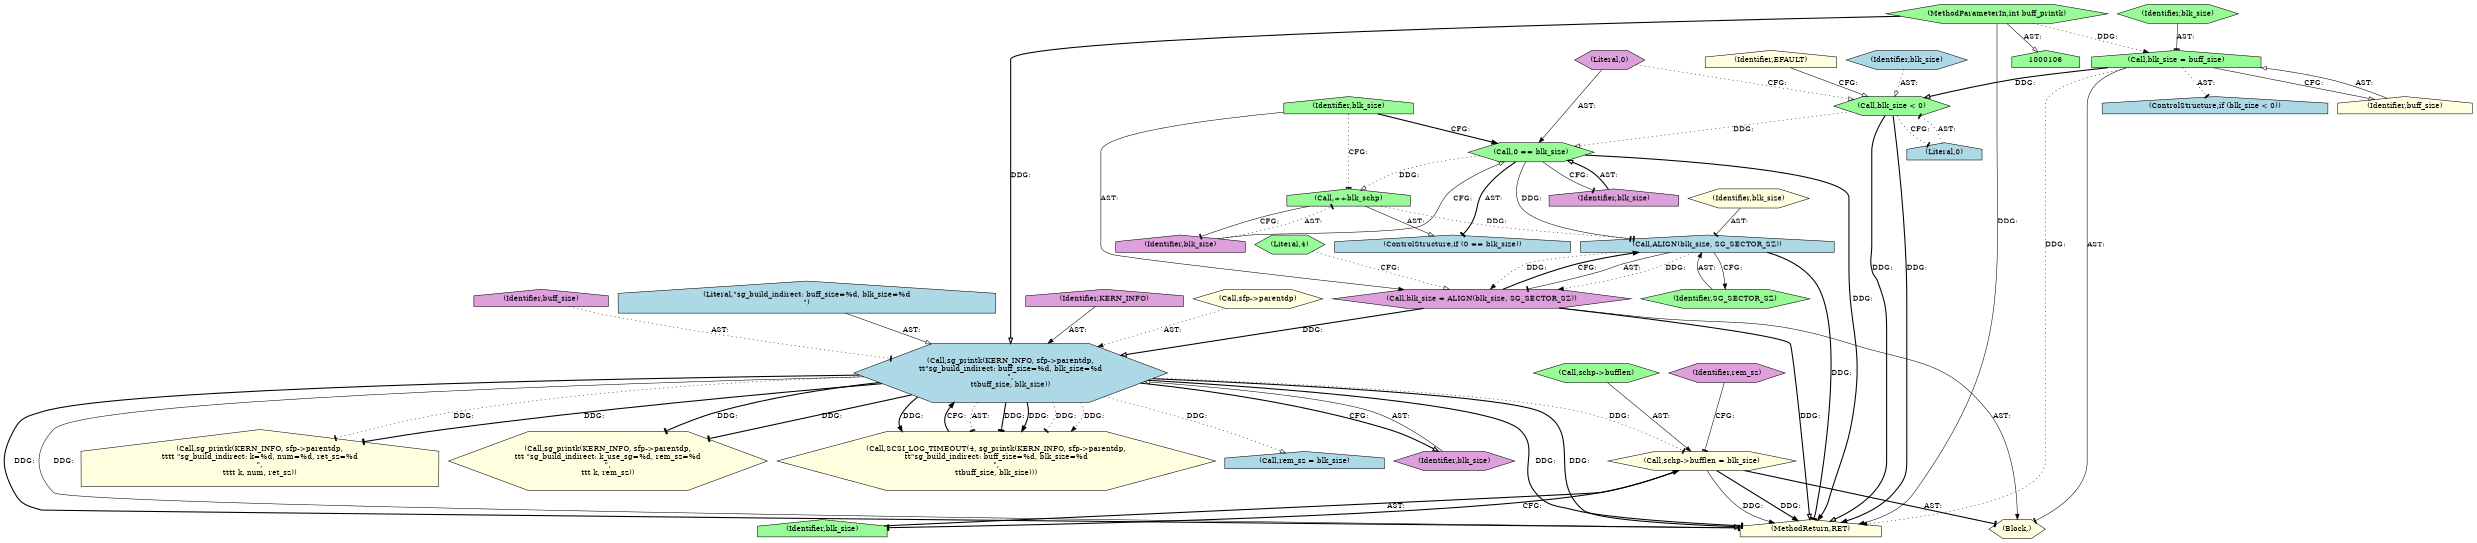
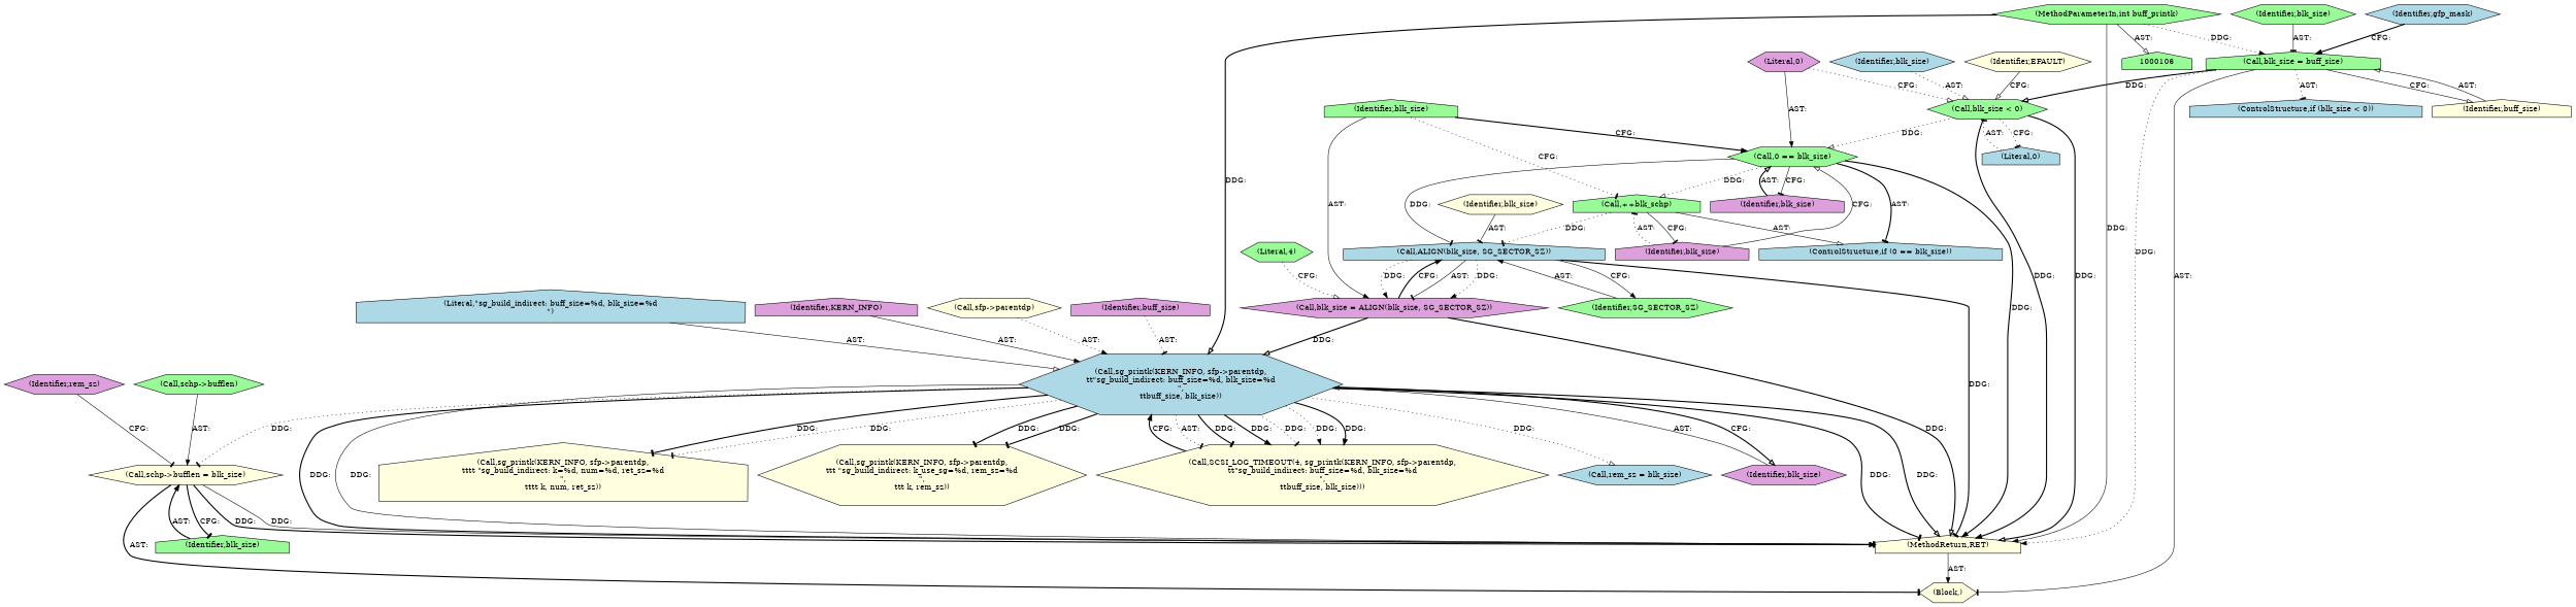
  digraph {
    node [fillcolor=palegreen shape=hexagon style=filled]
    edge [arrowhead=tee style=bold]
    n1 [fillcolor=lightyellow label="(Call,schp->bufflen = blk_size)"]
    n2 [label="(Identifier,blk_size)" shape=house]
    n3 [fillcolor=lightyellow label="(MethodReturn,RET)" shape=house]
    n4 [fillcolor=lightyellow label="(Block,)"]
    n5 [fillcolor=lightblue label="(Call,sg_printk(KERN_INFO, sfp->parentdp,\n\t\t\"sg_build_indirect: buff_size=%d, blk_size=%d\n\",\n\t\tbuff_size, blk_size))"]
    n6 [fillcolor=lightyellow label="(Call,sg_printk(KERN_INFO, sfp->parentdp,\n\t\t\t\t \"sg_build_indirect: k=%d, num=%d, ret_sz=%d\n\",\n\t\t\t\t k, num, ret_sz))" shape=house]
    n7 [fillcolor=lightyellow label="(Call,sg_printk(KERN_INFO, sfp->parentdp,\n\t\t\t \"sg_build_indirect: k_use_sg=%d, rem_sz=%d\n\",\n\t\t\t k, rem_sz))"]
    n8 [fillcolor=lightyellow label="(Call,SCSI_LOG_TIMEOUT(4, sg_printk(KERN_INFO, sfp->parentdp,\n\t\t\"sg_build_indirect: buff_size=%d, blk_size=%d\n\",\n\t\tbuff_size, blk_size)))"]
-   n9 [fillcolor=lightblue label="(Call,rem_sz = blk_size)" shape=house]
+   n9 [fillcolor=lightblue label="(Call,rem_sz = blk_size)"]
    n10 [fillcolor=plum label="(Identifier,blk_size)"]
    n11 [label="(MethodParameterIn,int buff_printk)"]
    n12 [label="(Call,blk_size = buff_size)" shape=house]
    1000106 [shape=house]
    n14 [label="(Call,blk_size < 0)"]
    n15 [fillcolor=lightblue label="(ControlStructure,if (blk_size < 0))" shape=house]
    n16 [fillcolor=lightyellow label="(Identifier,buff_size)" shape=house]
    n17 [fillcolor=plum label="(Call,blk_size = ALIGN(blk_size, SG_SECTOR_SZ))"]
    n18 [fillcolor=lightblue label="(Call,ALIGN(blk_size, SG_SECTOR_SZ))" shape=house]
    n19 [label="(Identifier,SG_SECTOR_SZ)"]
    n20 [label="(Call,++blk_schp)" shape=house]
    n21 [fillcolor=plum label="(Identifier,blk_size)" shape=house]
    n22 [fillcolor=lightblue label="(ControlStructure,if (0 == blk_size))" shape=house]
    n23 [label="(Call,0 == blk_size)"]
    n24 [fillcolor=plum label="(Identifier,blk_size)" shape=house]
    n25 [fillcolor=lightblue label="(Literal,0)" shape=house]
    n26 [fillcolor=plum label="(Identifier,rem_sz)"]
    n27 [label="(Identifier,blk_size)"]
    n28 [fillcolor=lightblue label="(Literal,\"sg_build_indirect: buff_size=%d, blk_size=%d\n\")" shape=house]
    n29 [label="(Identifier,blk_size)" shape=house]
    n30 [fillcolor=plum label="(Identifier,KERN_INFO)" shape=house]
    n31 [fillcolor=lightyellow label="(Identifier,blk_size)"]
    n32 [label="(Literal,4)"]
+   n33 [fillcolor=lightblue label="(Identifier,gfp_mask)"]
    n34 [label="(Call,schp->bufflen)"]
    n35 [fillcolor=lightyellow label="(Call,sfp->parentdp)"]
-   n36 [fillcolor=lightyellow label="(Identifier,EFAULT)" shape=house]
+   n36 [fillcolor=lightyellow label="(Identifier,EFAULT)"]
    n37 [fillcolor=plum label="(Identifier,buff_size)" shape=house]
    n38 [fillcolor=plum label="(Literal,0)"]
    n39 [fillcolor=lightblue label="(Identifier,blk_size)"]
    n1 -> n2 [label="CFG: "]
    n1 -> n3 [arrowhead=normal label="DDG: "]
    n1 -> n3 [arrowhead=normal label="DDG: " style=solid]
    n1 -> n4 [label="AST: "]
    n2 -> n1 [arrowhead=normal label="AST: "]
    n5 -> n1 [label="DDG: " style=dotted]
    n5 -> n3 [arrowhead=onormal label="DDG: "]
    n5 -> n3 [label="DDG: "]
    n5 -> n3 [arrowhead=onormal label="DDG: " style=solid]
    n5 -> n3 [label="DDG: "]
    n5 -> n6 [label="DDG: " style=dotted]
    n5 -> n6 [label="DDG: "]
    n5 -> n7 [label="DDG: "]
    n5 -> n7 [label="DDG: "]
    n5 -> n8 [label="AST: " style=dotted]
    n5 -> n8 [label="DDG: "]
    n5 -> n8 [arrowhead=normal label="DDG: "]
    n5 -> n8 [label="DDG: " style=dotted]
    n5 -> n8 [arrowhead=normal label="DDG: " style=dotted]
    n5 -> n8 [arrowhead=normal label="DDG: "]
    n5 -> n9 [arrowhead=onormal label="DDG: " style=dotted]
    n5 -> n10 [arrowhead=onormal label="CFG: "]
    n8 -> n5 [arrowhead=normal label="CFG: "]
    n10 -> n5 [arrowhead=onormal label="AST: " style=solid]
    n11 -> n3 [arrowhead=normal label="DDG: " style=solid]
    n11 -> n5 [arrowhead=onormal label="DDG: "]
    n11 -> n12 [arrowhead=normal label="DDG: " style=dotted]
    n11 -> 1000106 [arrowhead=onormal label="AST: " style=solid]
    n12 -> n3 [arrowhead=normal label="DDG: " style=dotted]
    n12 -> n4 [label="AST: " style=solid]
    n12 -> n14 [arrowhead=onormal label="DDG: "]
    n12 -> n15 [label="AST: " style=dotted]
    n12 -> n16 [arrowhead=onormal label="CFG: " style=solid]
    n14 -> n3 [arrowhead=onormal label="DDG: "]
    n14 -> n3 [arrowhead=normal label="DDG: "]
    n14 -> n23 [arrowhead=onormal label="DDG: " style=dotted]
    n14 -> n25 [label="CFG: " style=dotted]
    n16 -> n12 [arrowhead=onormal label="AST: " style=solid]
    n17 -> n3 [arrowhead=onormal label="DDG: "]
-   n17 -> n4 [arrowhead=normal label="AST: " style=solid]
+   n3 -> n4 [arrowhead=normal label="AST: " style=solid]
    n17 -> n5 [arrowhead=onormal label="DDG: "]
    n17 -> n18 [arrowhead=normal label="CFG: "]
    n18 -> n3 [label="DDG: "]
    n18 -> n17 [label="AST: " style=solid]
    n18 -> n17 [arrowhead=normal label="DDG: " style=dotted]
    n18 -> n17 [arrowhead=normal label="DDG: " style=dotted]
    n18 -> n19 [arrowhead=normal label="CFG: " style=solid]
    n19 -> n18 [arrowhead=normal label="AST: " style=solid]
    n20 -> n18 [label="DDG: " style=dotted]
    n20 -> n21 [label="CFG: " style=solid]
    n20 -> n22 [arrowhead=onormal label="AST: " style=solid]
    n21 -> n20 [label="AST: " style=dotted]
    n21 -> n23 [arrowhead=onormal label="CFG: " style=solid]
    n23 -> n3 [arrowhead=normal label="DDG: "]
    n23 -> n18 [label="DDG: " style=solid]
    n23 -> n20 [arrowhead=onormal label="DDG: " style=dotted]
    n23 -> n22 [label="AST: "]
    n23 -> n24 [label="CFG: " style=solid]
    n24 -> n23 [arrowhead=onormal label="AST: "]
    n25 -> n14 [label="AST: " style=dotted]
    n26 -> n1 [label="CFG: " style=solid]
    n27 -> n12 [label="AST: " style=solid]
    n28 -> n5 [arrowhead=onormal label="AST: " style=solid]
    n29 -> n17 [arrowhead=normal label="AST: " style=solid]
    n29 -> n20 [label="CFG: " style=dotted]
    n29 -> n23 [arrowhead=normal label="CFG: "]
    n30 -> n5 [arrowhead=normal label="AST: " style=solid]
    n31 -> n18 [label="AST: " style=solid]
    n32 -> n17 [arrowhead=onormal label="CFG: " style=dotted]
+   n33 -> n12 [arrowhead=normal label="CFG: "]
    n34 -> n1 [arrowhead=normal label="AST: " style=solid]
    n35 -> n5 [arrowhead=normal label="AST: " style=dotted]
    n36 -> n14 [arrowhead=onormal label="CFG: " style=solid]
    n37 -> n5 [label="AST: " style=dotted]
    n38 -> n14 [arrowhead=onormal label="CFG: " style=dotted]
    n38 -> n23 [arrowhead=normal label="AST: " style=solid]
    n39 -> n14 [arrowhead=onormal label="AST: " style=dotted]
  }
